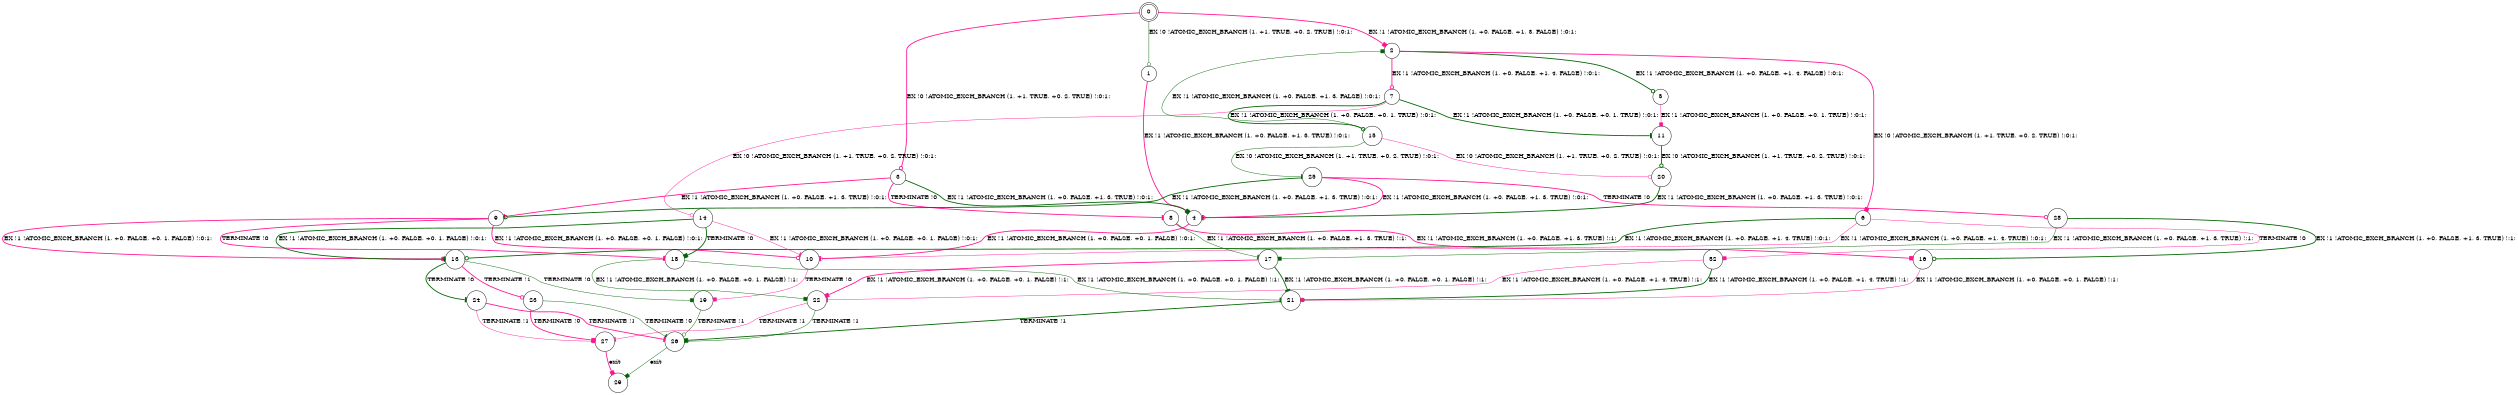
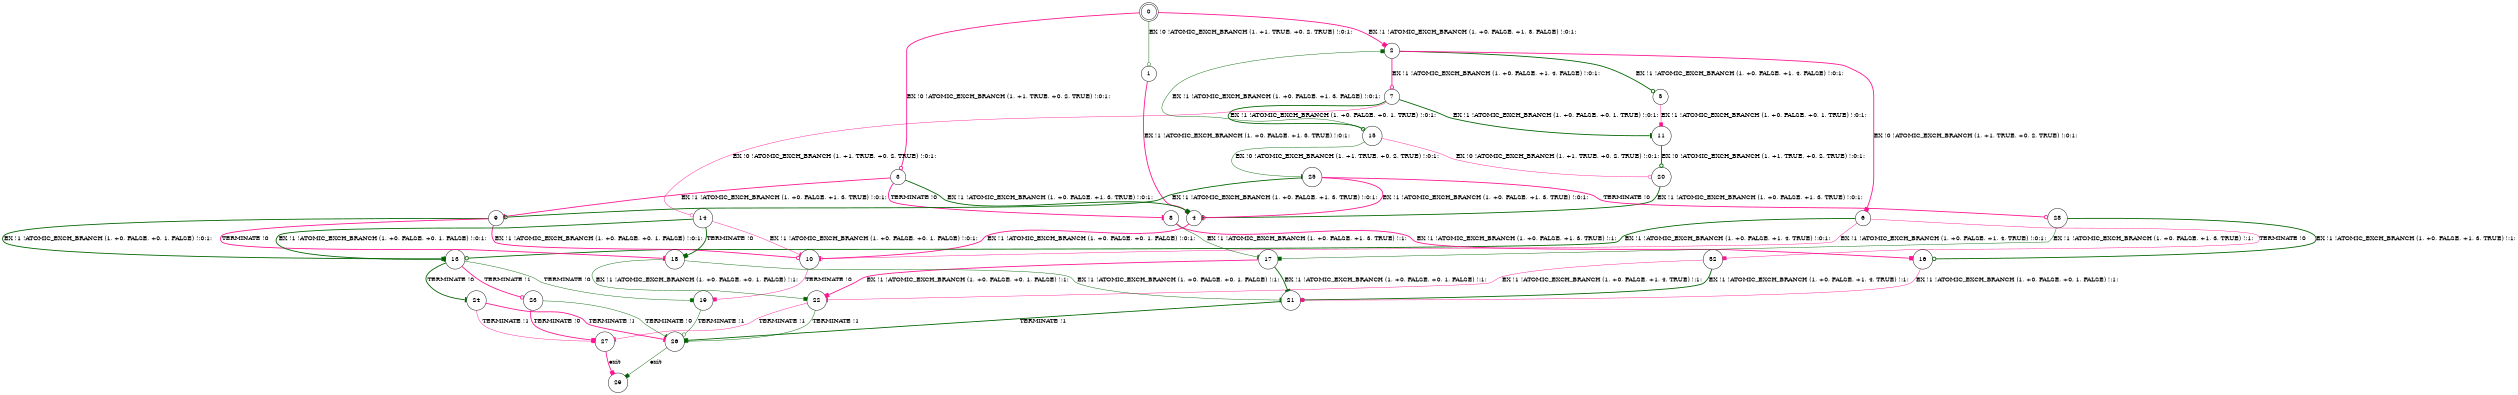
  digraph {
    node [shape=circle]
    edge [arrowhead=odot color=deeppink style=bold]
    0 [peripheries=2]
    1
    2
    3
    4
    5
    6
    7
    8
    9
    10
    11
    n13 [label=52]
    13
    14
    15
    16
    17
    18
    19
    20
    21
    22
    23
    24
    25
    26
    27
    28
    29
    0 -> 1 [color=darkgreen label="EX !0 !ATOMIC_EXCH_BRANCH (1, +1, TRUE, +0, 2, TRUE) !:0:1:" style=solid]
    0 -> 2 [arrowhead=box label="EX !1 !ATOMIC_EXCH_BRANCH (1, +0, FALSE, +1, 3, FALSE) !:0:1:"]
    0 -> 3 [label="EX !0 !ATOMIC_EXCH_BRANCH (1, +1, TRUE, +0, 2, TRUE) !:0:1:"]
    1 -> 4 [label="EX !1 !ATOMIC_EXCH_BRANCH (1, +0, FALSE, +1, 3, TRUE) !:0:1:"]
    2 -> 5 [color=darkgreen label="EX !1 !ATOMIC_EXCH_BRANCH (1, +0, FALSE, +1, 4, FALSE) !:0:1:"]
    2 -> 6 [arrowhead=box label="EX !0 !ATOMIC_EXCH_BRANCH (1, +1, TRUE, +0, 2, TRUE) !:0:1:"]
    2 -> 7 [label="EX !1 !ATOMIC_EXCH_BRANCH (1, +0, FALSE, +1, 4, FALSE) !:0:1:"]
    3 -> 4 [arrowhead=box color=darkgreen label="EX !1 !ATOMIC_EXCH_BRANCH (1, +0, FALSE, +1, 3, TRUE) !:0:1:"]
    3 -> 8 [arrowhead=tee label="TERMINATE !0"]
    3 -> 9 [arrowhead=tee label="EX !1 !ATOMIC_EXCH_BRANCH (1, +0, FALSE, +1, 3, TRUE) !:0:1:"]
    4 -> 10 [arrowhead=tee label="EX !1 !ATOMIC_EXCH_BRANCH (1, +0, FALSE, +0, 1, FALSE) !:0:1:"]
    5 -> 11 [arrowhead=box label="EX !1 !ATOMIC_EXCH_BRANCH (1, +0, FALSE, +0, 1, TRUE) !:0:1:" style=solid]
    6 -> 10 [label="EX !1 !ATOMIC_EXCH_BRANCH (1, +0, FALSE, +1, 4, TRUE) !:0:1:" style=solid]
    6 -> n13 [arrowhead=box label="TERMINATE !0" style=solid]
    6 -> 13 [color=darkgreen label="EX !1 !ATOMIC_EXCH_BRANCH (1, +0, FALSE, +1, 4, TRUE) !:0:1:"]
    7 -> 11 [arrowhead=tee color=darkgreen label="EX !1 !ATOMIC_EXCH_BRANCH (1, +0, FALSE, +0, 1, TRUE) !:0:1:"]
    7 -> 14 [label="EX !0 !ATOMIC_EXCH_BRANCH (1, +1, TRUE, +0, 2, TRUE) !:0:1:" style=solid]
    7 -> 15 [color=darkgreen label="EX !1 !ATOMIC_EXCH_BRANCH (1, +0, FALSE, +0, 1, TRUE) !:0:1:"]
    8 -> 16 [arrowhead=box label="EX !1 !ATOMIC_EXCH_BRANCH (1, +0, FALSE, +1, 3, TRUE) !:1:"]
    8 -> 17 [arrowhead=tee color=darkgreen label="EX !1 !ATOMIC_EXCH_BRANCH (1, +0, FALSE, +1, 3, TRUE) !:1:" style=solid]
    9 -> 10 [label="EX !1 !ATOMIC_EXCH_BRANCH (1, +0, FALSE, +0, 1, FALSE) !:0:1:"]
-   9 -> 13 [arrowhead=box label="EX !1 !ATOMIC_EXCH_BRANCH (1, +0, FALSE, +0, 1, FALSE) !:0:1:"]
+   9 -> 13 [arrowhead=box color=darkgreen label="EX !1 !ATOMIC_EXCH_BRANCH (1, +0, FALSE, +0, 1, FALSE) !:0:1:"]
    9 -> 18 [arrowhead=tee label="TERMINATE !0"]
    10 -> 19 [arrowhead=box label="TERMINATE !0" style=solid]
    11 -> 20 [color=darkgreen label="EX !0 !ATOMIC_EXCH_BRANCH (1, +1, TRUE, +0, 2, TRUE) !:0:1:"]
    n13 -> 21 [color=darkgreen label="EX !1 !ATOMIC_EXCH_BRANCH (1, +0, FALSE, +1, 4, TRUE) !:1:"]
    n13 -> 22 [arrowhead=tee label="EX !1 !ATOMIC_EXCH_BRANCH (1, +0, FALSE, +1, 4, TRUE) !:1:" style=solid]
    13 -> 19 [arrowhead=box color=darkgreen label="TERMINATE !0" style=solid]
    13 -> 23 [label="TERMINATE !1"]
    13 -> 24 [arrowhead=tee color=darkgreen label="TERMINATE !0"]
    14 -> 10 [arrowhead=tee label="EX !1 !ATOMIC_EXCH_BRANCH (1, +0, FALSE, +0, 1, FALSE) !:0:1:" style=solid]
    14 -> 13 [arrowhead=tee color=darkgreen label="EX !1 !ATOMIC_EXCH_BRANCH (1, +0, FALSE, +0, 1, FALSE) !:0:1:"]
    14 -> 18 [arrowhead=box color=darkgreen label="TERMINATE !0"]
    15 -> 2 [arrowhead=box color=darkgreen label="EX !1 !ATOMIC_EXCH_BRANCH (1, +0, FALSE, +1, 3, FALSE) !:0:1:" style=solid]
    15 -> 20 [label="EX !0 !ATOMIC_EXCH_BRANCH (1, +1, TRUE, +0, 2, TRUE) !:0:1:" style=solid]
    15 -> 25 [arrowhead=tee color=darkgreen label="EX !0 !ATOMIC_EXCH_BRANCH (1, +1, TRUE, +0, 2, TRUE) !:0:1:" style=solid]
    16 -> 21 [arrowhead=box label="EX !1 !ATOMIC_EXCH_BRANCH (1, +0, FALSE, +0, 1, FALSE) !:1:" style=solid]
    17 -> 21 [arrowhead=tee color=darkgreen label="EX !1 !ATOMIC_EXCH_BRANCH (1, +0, FALSE, +0, 1, FALSE) !:1:"]
    17 -> 22 [arrowhead=box label="EX !1 !ATOMIC_EXCH_BRANCH (1, +0, FALSE, +0, 1, FALSE) !:1:"]
    18 -> 21 [arrowhead=tee color=darkgreen label="EX !1 !ATOMIC_EXCH_BRANCH (1, +0, FALSE, +0, 1, FALSE) !:1:" style=solid]
    18 -> 22 [arrowhead=box color=darkgreen label="EX !1 !ATOMIC_EXCH_BRANCH (1, +0, FALSE, +0, 1, FALSE) !:1:" style=solid]
    19 -> 26 [color=darkgreen label="TERMINATE !1" style=solid]
    20 -> 4 [arrowhead=tee color=darkgreen label="EX !1 !ATOMIC_EXCH_BRANCH (1, +0, FALSE, +1, 3, TRUE) !:0:1:"]
    21 -> 26 [arrowhead=box color=darkgreen label="TERMINATE !1"]
    22 -> 26 [color=darkgreen label="TERMINATE !1" style=solid]
    22 -> 27 [arrowhead=tee label="TERMINATE !1" style=solid]
    23 -> 26 [arrowhead=tee color=darkgreen label="TERMINATE !0" style=solid]
    23 -> 27 [arrowhead=box label="TERMINATE !0"]
    24 -> 26 [arrowhead=tee label="TERMINATE !1"]
    24 -> 27 [arrowhead=box label="TERMINATE !1" style=solid]
    25 -> 4 [label="EX !1 !ATOMIC_EXCH_BRANCH (1, +0, FALSE, +1, 3, TRUE) !:0:1:"]
    25 -> 9 [color=darkgreen label="EX !1 !ATOMIC_EXCH_BRANCH (1, +0, FALSE, +1, 3, TRUE) !:0:1:"]
    25 -> 28 [label="TERMINATE !0"]
    26 -> 29 [arrowhead=box color=darkgreen label=exit style=solid]
    27 -> 29 [arrowhead=box label=exit]
    28 -> 16 [color=darkgreen label="EX !1 !ATOMIC_EXCH_BRANCH (1, +0, FALSE, +1, 3, TRUE) !:1:"]
    28 -> 17 [arrowhead=box color=darkgreen label="EX !1 !ATOMIC_EXCH_BRANCH (1, +0, FALSE, +1, 3, TRUE) !:1:" style=solid]
  }
